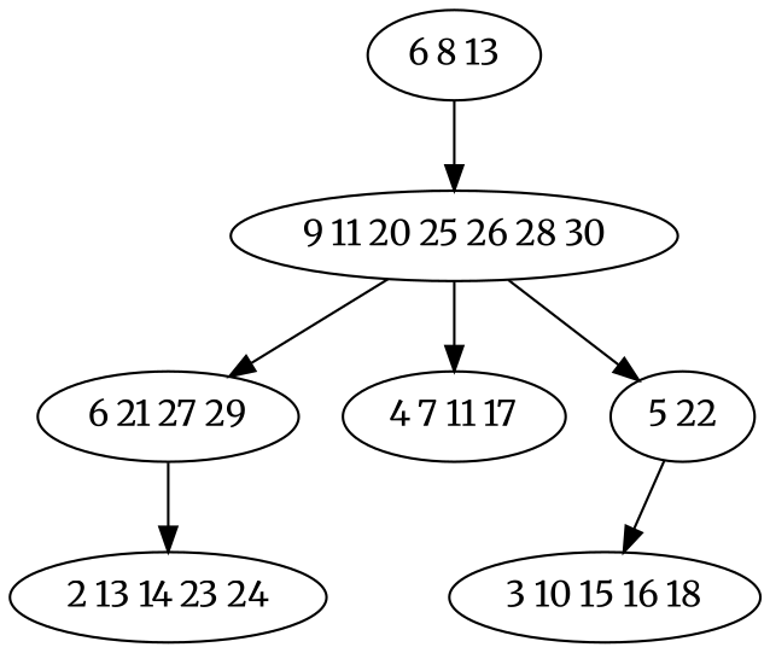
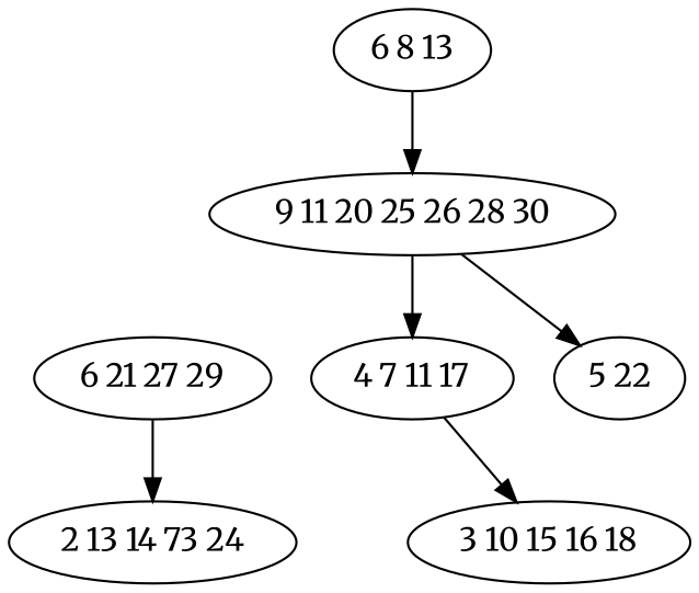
  digraph {
    fontname=Merriweather
    node [fontname=Merriweather]
    edge [fontname=Merriweather]
    n1 [label="6 8 13"]
    n2 [label="9 11 20 25 26 28 30"]
    n3 [label="6 21 27 29"]
    n4 [label="4 7 11 17"]
    n5 [label="5 22"]
-   n6 [label="2 13 14 23 24"]
+   n6 [label="2 13 14 73 24"]
    n7 [label="3 10 15 16 18"]
    n1 -> n2
-   n2 -> n3
    n2 -> n4
    n2 -> n5
    n3 -> n6
-   n5 -> n7
+   n4 -> n7
  }
